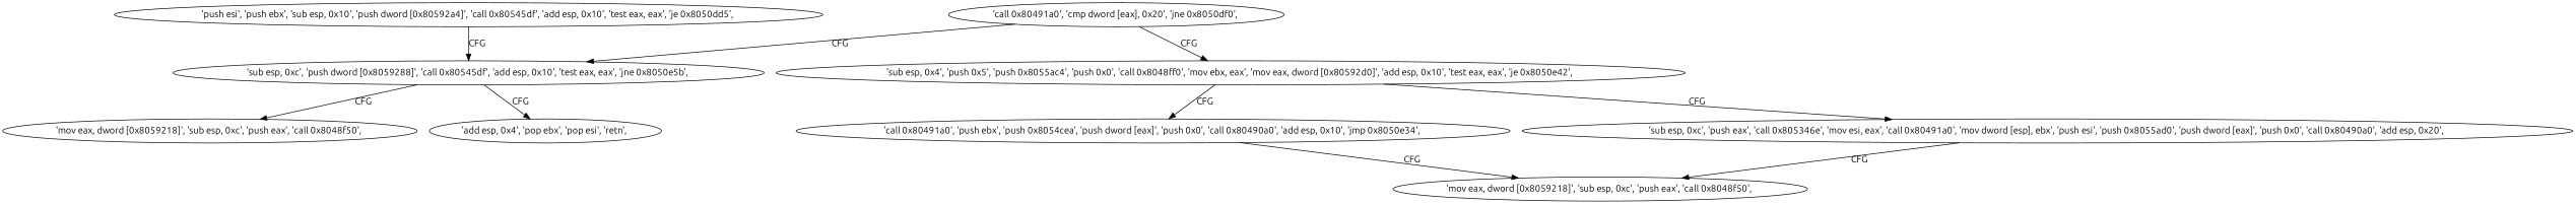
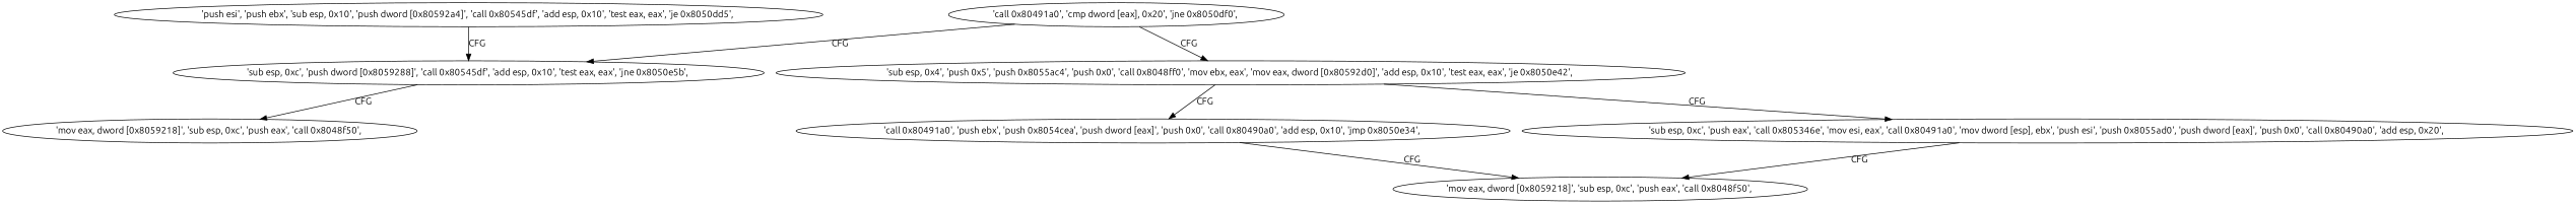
  digraph {
    fontname=Ubuntu
    node [fontname=Ubuntu]
    edge [fontname=Ubuntu]
    n1 [label="'push esi', 'push ebx', 'sub esp, 0x10', 'push dword [0x80592a4]', 'call 0x80545df', 'add esp, 0x10', 'test eax, eax', 'je 0x8050dd5', "]
    n2 [label="'sub esp, 0xc', 'push dword [0x8059288]', 'call 0x80545df', 'add esp, 0x10', 'test eax, eax', 'jne 0x8050e5b', "]
    n3 [label="'mov eax, dword [0x8059218]', 'sub esp, 0xc', 'push eax', 'call 0x8048f50', "]
-   n4 [label="'add esp, 0x4', 'pop ebx', 'pop esi', 'retn', "]
    n5 [label="'sub esp, 0x4', 'push 0x5', 'push 0x8055ac4', 'push 0x0', 'call 0x8048ff0', 'mov ebx, eax', 'mov eax, dword [0x80592d0]', 'add esp, 0x10', 'test eax, eax', 'je 0x8050e42', "]
    n6 [label="'call 0x80491a0', 'push ebx', 'push 0x8054cea', 'push dword [eax]', 'push 0x0', 'call 0x80490a0', 'add esp, 0x10', 'jmp 0x8050e34', "]
    n7 [label="'sub esp, 0xc', 'push eax', 'call 0x805346e', 'mov esi, eax', 'call 0x80491a0', 'mov dword [esp], ebx', 'push esi', 'push 0x8055ad0', 'push dword [eax]', 'push 0x0', 'call 0x80490a0', 'add esp, 0x20', "]
    n8 [label="'call 0x80491a0', 'cmp dword [eax], 0x20', 'jne 0x8050df0', "]
    n9 [label="'mov eax, dword [0x8059218]', 'sub esp, 0xc', 'push eax', 'call 0x8048f50', "]
    n1 -> n2 [label=CFG]
    n2 -> n3 [label=CFG]
-   n2 -> n4 [label=CFG]
    n5 -> n6 [label=CFG]
    n5 -> n7 [label=CFG]
    n6 -> n9 [label=CFG]
    n7 -> n9 [label=CFG]
    n8 -> n2 [label=CFG]
    n8 -> n5 [label=CFG]
  }
